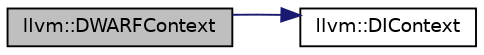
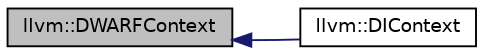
  digraph {
    rankdir=LR
    node [color=black fontname=Helvetica fontsize=10 shape=record]
    n1 [fillcolor=grey75 fontcolor=black height=0.2 label="llvm::DWARFContext" style=filled width=0.4]
    n2 [height=0.2 label="llvm::DIContext" width=0.4]
-   n2 -> n1 [color=midnightblue dir=back fontname=Helvetica fontsize=10 labelfontname=Helvetica labelfontsize=10 style=solid]
+   n1 -> n2 [color=midnightblue dir=back fontname=Helvetica fontsize=10 labelfontname=Helvetica labelfontsize=10 style=solid]
  }
